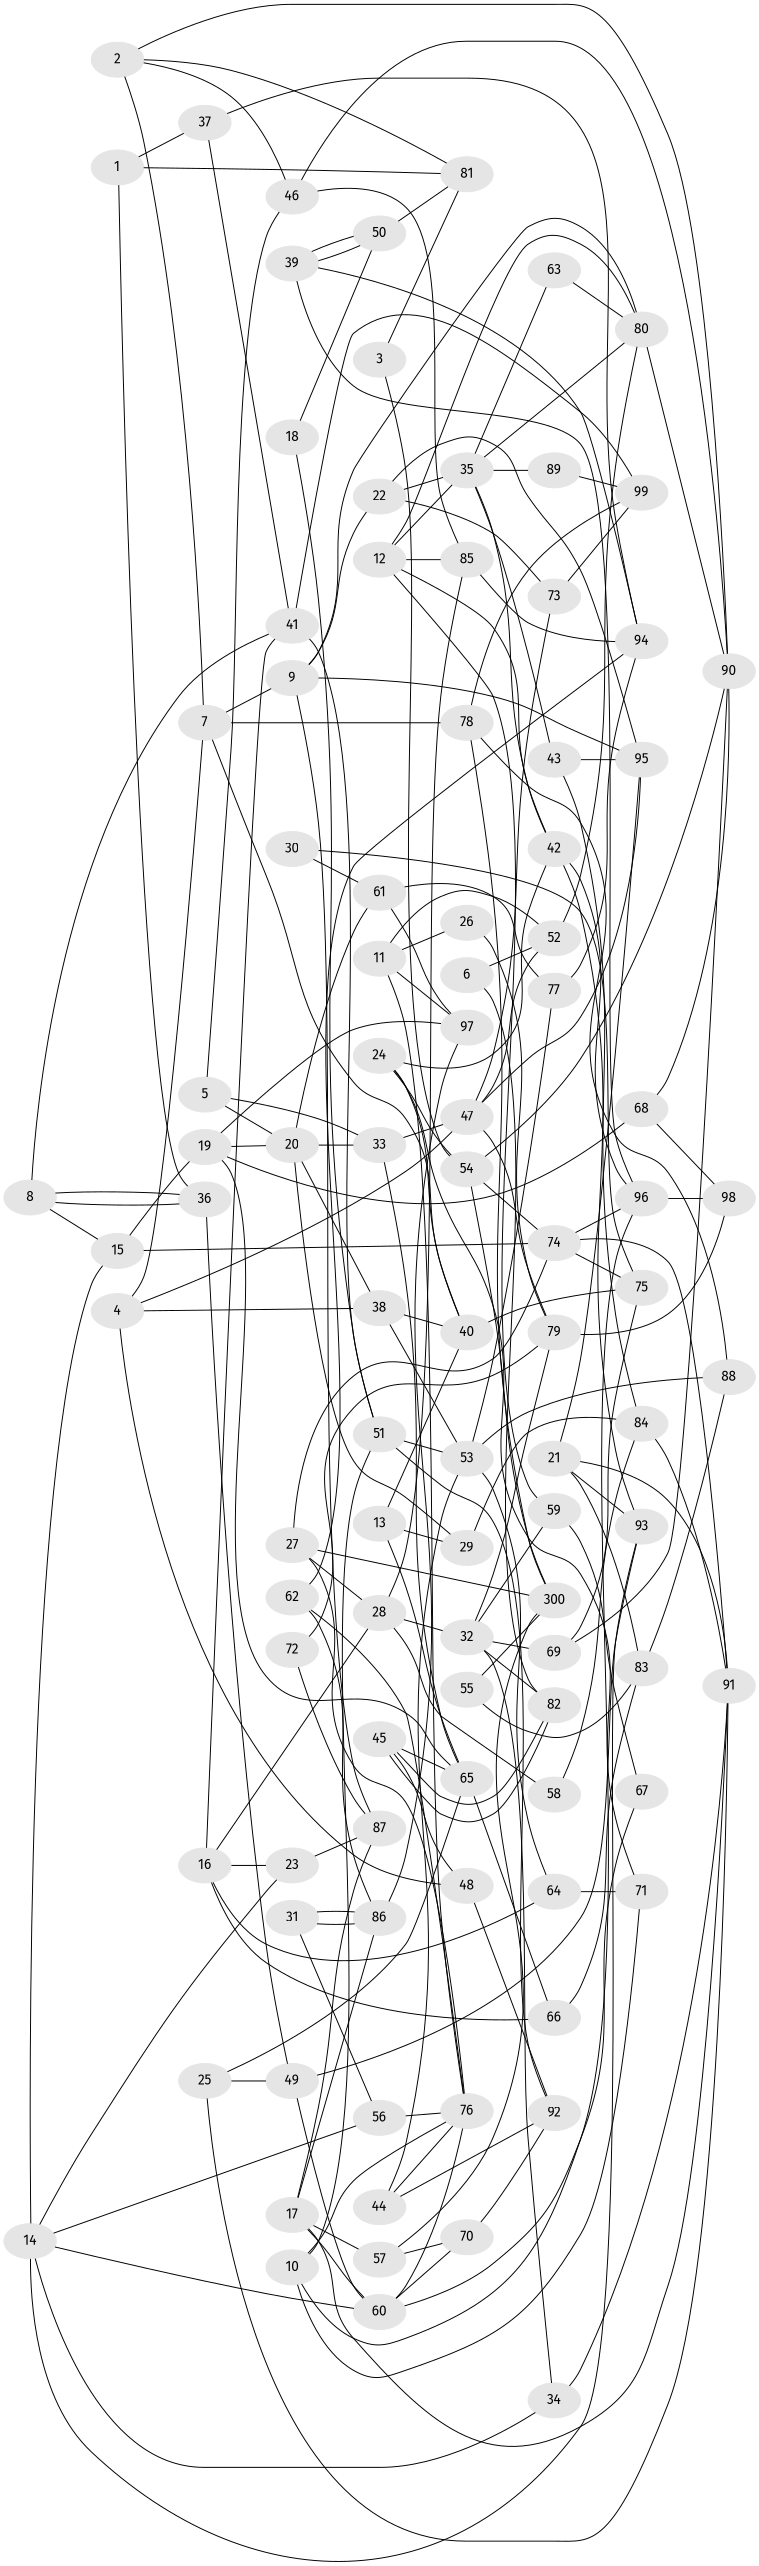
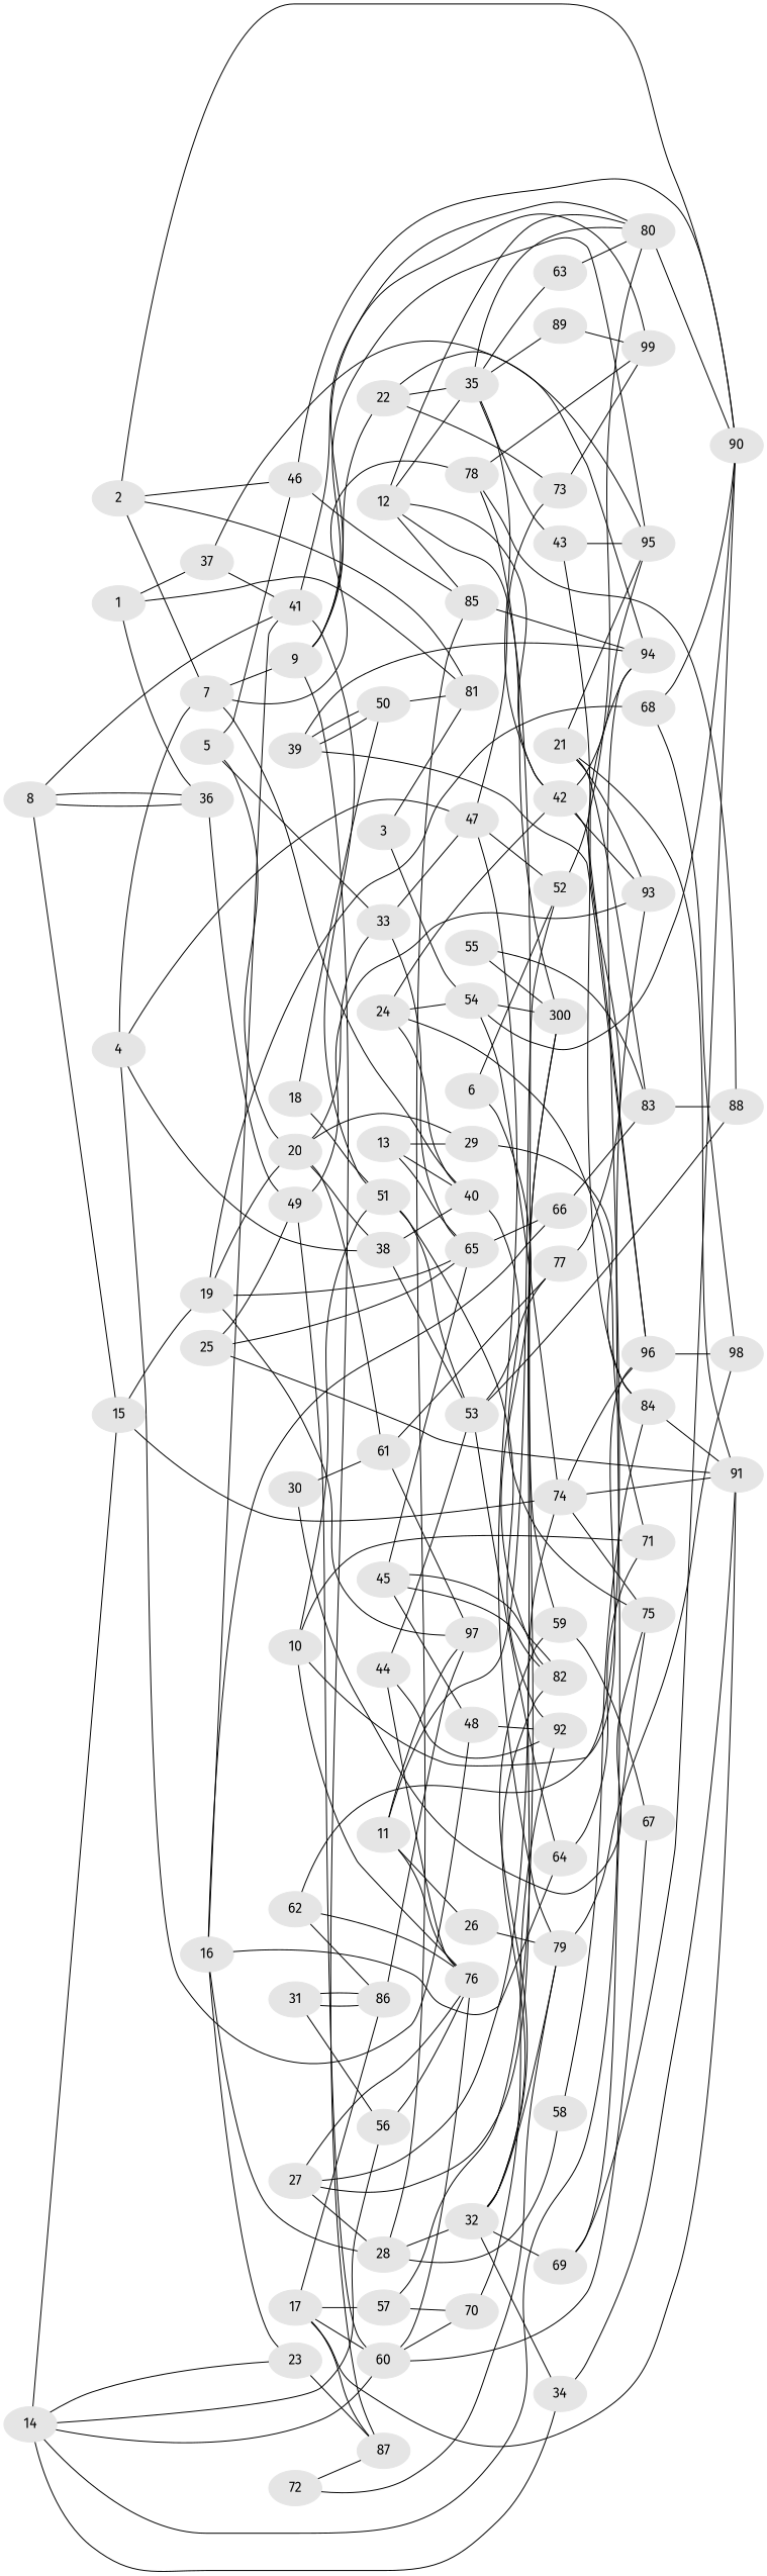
  graph {
    fontname="Fira Sans"
    rankdir=LR
    node [color=gray90 fontname="Fira Sans" style=filled]
    edge [fontname="Fira Sans"]
    1
    36
    37
    81
    49
    41
    94
    2
    7
    46
    90
    9
    40
    78
    85
    3
    54
    38
    53
    74
    n21 [label=300]
    4
    47
    48
    52
    73
    79
    92
    5
    20
    33
    29
    61
    65
    6
    82
    80
    22
    87
    95
    75
    99
    88
    8
    15
    19
    51
    35
    10
    71
    76
    96
    98
    11
    26
    97
    12
    42
    59
    43
    63
    89
    93
    67
    13
    84
    66
    14
    23
    34
    56
    60
    91
    70
    68
    16
    28
    64
    32
    58
    83
    17
    57
    86
    18
    50
    77
    21
    24
    25
    27
    69
    30
    31
    39
    44
    45
    55
    62
    72
    1 -- 36
    1 -- 37
    1 -- 81
    36 -- 49
    37 -- 41
    37 -- 94
    49 -- 93
    49 -- 60
    41 -- 99
    41 -- 51
    2 -- 81
    2 -- 7
    2 -- 46
    2 -- 90
    7 -- 9
    7 -- 40
    7 -- 78
    46 -- 90
    46 -- 85
    9 -- 80
    9 -- 22
    9 -- 87
    9 -- 95
    40 -- 75
    78 -- n21
    78 -- 99
    78 -- 88
    85 -- 94
    3 -- 81
    3 -- 54
    54 -- 90
    54 -- 74
    54 -- n21
    38 -- 40
    38 -- 53
    53 -- 88
    53 -- 64
    53 -- 77
    74 -- 75
    74 -- 96
    74 -- 91
    4 -- 7
    4 -- 38
    4 -- 47
    4 -- 48
    47 -- 52
    47 -- 73
    47 -- 79
    48 -- 92
    52 -- 80
    73 -- 99
    79 -- 98
    5 -- 46
    5 -- 20
    5 -- 33
    20 -- 38
    20 -- 33
    20 -- 29
    20 -- 61
    33 -- 47
    33 -- 65
    29 -- 84
    61 -- 97
    61 -- 77
    65 -- 66
    6 -- 52
    6 -- 82
    80 -- 90
    22 -- 73
    22 -- 95
    22 -- 35
    8 -- 36
    8 -- 36
    8 -- 41
    8 -- 15
    15 -- 74
    15 -- 19
    19 -- 20
    19 -- 65
    19 -- 97
    19 -- 68
    51 -- 53
    51 -- 92
    35 -- 80
    35 -- 42
    35 -- 43
    35 -- 63
    35 -- 89
    10 -- 51
    10 -- 71
    10 -- 76
    10 -- 96
    96 -- 98
    11 -- 52
    11 -- 76
    11 -- 26
    11 -- 97
    26 -- 79
    12 -- 85
    12 -- 80
    12 -- 35
    12 -- 42
    12 -- 59
-   47 -- 95
+   42 -- 95
    42 -- 96
    42 -- 93
    59 -- 67
    43 -- 95
    43 -- 84
    63 -- 80
    89 -- 99
    13 -- 40
    13 -- 29
    13 -- 65
    84 -- 91
    66 -- 83
    14 -- 15
    14 -- 93
    14 -- 23
    14 -- 34
    14 -- 56
    14 -- 60
    23 -- 87
    34 -- 91
    56 -- 76
    60 -- 76
    60 -- 67
    60 -- 70
    70 -- 92
    68 -- 90
    68 -- 98
    16 -- 41
    16 -- 66
    16 -- 23
    16 -- 28
    16 -- 64
    28 -- 85
    28 -- 32
    28 -- 58
    64 -- 71
    32 -- 79
    32 -- 82
    32 -- 59
    32 -- 34
    32 -- 69
    58 -- 84
    83 -- 88
    17 -- 87
    17 -- 60
    17 -- 91
    17 -- 57
    17 -- 86
    57 -- n21
    57 -- 70
    86 -- 97
    18 -- 51
    18 -- 50
    50 -- 81
    77 -- 94
    21 -- 95
    21 -- 93
    21 -- 91
    21 -- 83
    24 -- 40
    24 -- 54
    24 -- 71
    24 -- 42
    25 -- 49
    25 -- 65
    25 -- 91
    27 -- 74
    27 -- n21
    27 -- 76
    27 -- 28
    69 -- 90
    69 -- 75
    30 -- 61
    30 -- 75
    31 -- 56
    31 -- 86
    31 -- 86
    39 -- 94
    39 -- 96
    39 -- 50
    39 -- 50
    44 -- 53
    44 -- 92
    44 -- 76
    45 -- 48
    45 -- 65
    45 -- 82
    45 -- 82
    55 -- n21
    55 -- 83
    62 -- 94
    62 -- 76
    62 -- 86
    72 -- 79
    72 -- 87
  }
